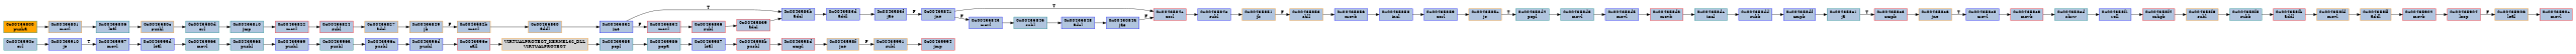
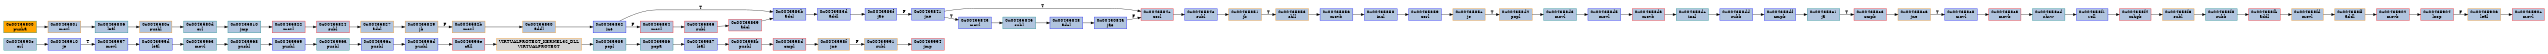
  strict digraph {
    rankdir=LR
    node [color=blue fillcolor=lightsteelblue shape=rectangle style=filled]
    edge [color="#000000"]
    n1 [color=teal label="0x00435986\npopa"]
    n2 [label="0x00435987\nleal"]
    n3 [color=red label="0x0043598b\npushl"]
    n4 [color=red label="0x0043598d\ncmpl"]
    n5 [color=red label="0x004358f4\nxchgb"]
    n6 [color=darkorange label="0x004358f6\nsubl"]
    n7 [color=teal label="0x004358f8\nsubb"]
    n8 [color=red label="0x004358fb\naddl"]
    n9 [label="0x00435969\npushl"]
    n10 [color=teal label="0x0043596a\npushl"]
    n11 [label="0x0043596c\npushl"]
    n12 [label="0x0043596d\npushl"]
    n13 [color=darkorange label="0x00435827\nadcl"]
    n14 [color=darkorange label="0x00435829\njb"]
    n15 [color=darkorange label="0x0043582b\nmovl"]
    n16 [color=darkorange label="0x00435830\naddl"]
    n17 [color=teal label="0x004358d3\nmovl"]
    n18 [label="0x004358d5\nmovl"]
    n19 [color=red label="0x004358da\nmovb"]
    n20 [color=teal label="0x004358dc\nincl"]
    n21 [color=red label="0x00435902\nmovb"]
    n22 [color=red label="0x00435904\nloop"]
    n23 [color=darkorange label="0x00435906\nleal"]
    n24 [color=red label="0x0043590c\nmovl"]
    n25 [color=darkorange label="0x004358fd\nmovl"]
    n26 [color=darkorange label="0x0043580c\npushl"]
    n27 [color=teal label="0x0043580d\norl"]
    n28 [color=teal label="0x00435810\njmp"]
    n29 [color=red label="0x00435822\nmovl"]
    n30 [color=red label="0x00435994\njmp"]
    n31 [color=teal label="0x0043590e\norl"]
    n32 [label="0x00435910\nje"]
    n33 [label="0x00435957\nmovl"]
    n34 [color=teal label="0x004358ed\nshrw"]
    n35 [label="0x004358f1\nroll"]
    n36 [label="0x0043583d\naddl"]
    n37 [label="0x0043583f\njae"]
    n38 [label="0x00435841\njne"]
    n39 [color=red label="0x0043584c\nxorl"]
    n40 [label="0x00435843\nmovl"]
    n41 [color=red label="0x0043596e\ncall"]
    n42 [color=darkorange fillcolor=lightgrey label="VIRTUALPROTECT_KERNEL32_DLL\nVIRTUALPROTECT"]
    n43 [label="0x00435832\njne"]
    n44 [label="0x0043583b\nadcl"]
    n45 [color=red label="0x00435834\nmovl"]
    n46 [color=red label="0x00435836\nsubl"]
    n47 [color=red label="0x00435839\nadcl"]
    n48 [label="0x0043584e\nsubl"]
    n49 [color=darkorange label="0x00435851\njb"]
    n50 [color=darkorange label="0x00435853\nshll"]
    n51 [color=teal label="0x00435985\npopl"]
    n52 [color=darkorange label="0x00435801\nmovl"]
    n53 [color=teal label="0x00435806\nleal"]
    n54 [color=darkorange label="0x004358ff\naddl"]
    n55 [color=teal label="0x004358e1\nja"]
    n56 [color=red label="0x004358e3\ncmpb"]
    n57 [color=darkorange label="0x004358e6\njne"]
    n58 [label="0x004358e8\nmovl"]
    n59 [color=red label="0x004358ea\nmovb"]
    n60 [label="0x004358dd\nsubb"]
    n61 [label="0x004358df\ncmpb"]
    n62 [color=teal label="0x00435845\nsubl"]
    n63 [label="0x00435848\nadcl"]
    n64 [label="0x0043084a\njae"]
    n65 [color=darkorange label="0x0043598f\njne"]
    n66 [color=darkorange label="0x00435991\nsubl"]
    n67 [label="0x0043595d\nleal"]
    n68 [color=teal label="0x00435963\nmovl"]
    n69 [color=red label="0x00435824\nsubl"]
    n70 [color=teal fillcolor=orange label="0x00435800\npusha"]
    n71 [color=darkorange label="0x0043585c\nje"]
-   n72 [color=teal label="0x004358d2\npopl"]
+   n72 [color=darkorange label="0x004358d2\npopl"]
    n73 [label="0x00435856\nmovb"]
    n74 [color=teal label="0x00435968\npushl"]
    n75 [label="0x00435859\nxorl"]
    n76 [label="0x00435858\nincl"]
    n1 -> n2
    n2 -> n3
    n3 -> n4
    n4 -> n65
    n5 -> n6
    n6 -> n7
    n7 -> n8
    n8 -> n25
    n9 -> n10
    n10 -> n11
    n11 -> n12
    n12 -> n41
    n13 -> n14
    n14 -> n15 [label=F]
    n15 -> n16
    n16 -> n43
    n17 -> n18
    n18 -> n19
    n19 -> n20
    n20 -> n60
    n21 -> n22
    n22 -> n23 [label=F]
    n23 -> n24
    n25 -> n54
    n26 -> n27
    n27 -> n28
    n28 -> n29
    n29 -> n69
    n31 -> n32
    n32 -> n33 [label=T]
    n33 -> n67
    n34 -> n35
    n35 -> n5
    n36 -> n37
    n37 -> n38 [label=F]
    n38 -> n39 [label=T]
-   n38 -> n40 [label=F]
+   n38 -> n40 [label=T]
    n39 -> n48
    n40 -> n62
    n41 -> n42
    n42 -> n51
    n43 -> n44 [label=T]
    n43 -> n45 [label=F]
    n44 -> n36
    n45 -> n46
    n46 -> n47
    n47 -> n44
    n48 -> n49
-   n49 -> n50 [label=F]
+   n49 -> n50 [label=T]
    n50 -> n73
    n51 -> n1
    n52 -> n53
    n53 -> n26
    n54 -> n21
    n55 -> n56 [label=T]
    n56 -> n57
    n57 -> n58 [label=T]
    n58 -> n59
    n59 -> n34
    n60 -> n61
    n61 -> n55
    n62 -> n63
    n63 -> n64
    n64 -> n39 [label=F]
    n65 -> n66 [label=F]
    n66 -> n30
    n67 -> n68
    n68 -> n74
    n69 -> n13
    n70 -> n52
    n71 -> n72 [label=T]
    n72 -> n17
    n73 -> n76
    n74 -> n9
    n75 -> n71
    n76 -> n75
  }
